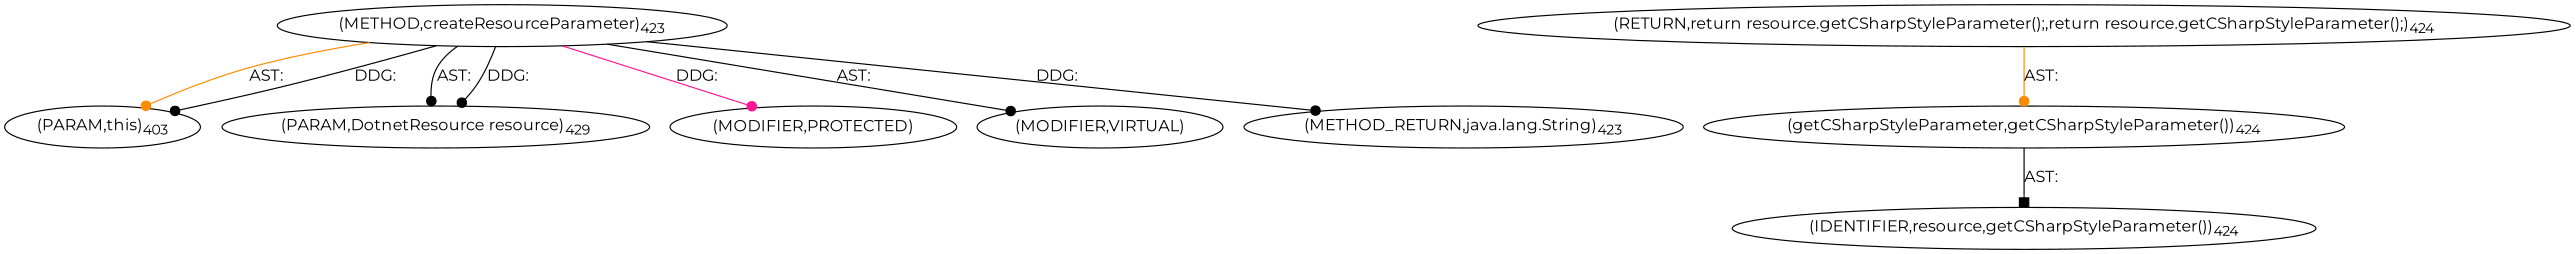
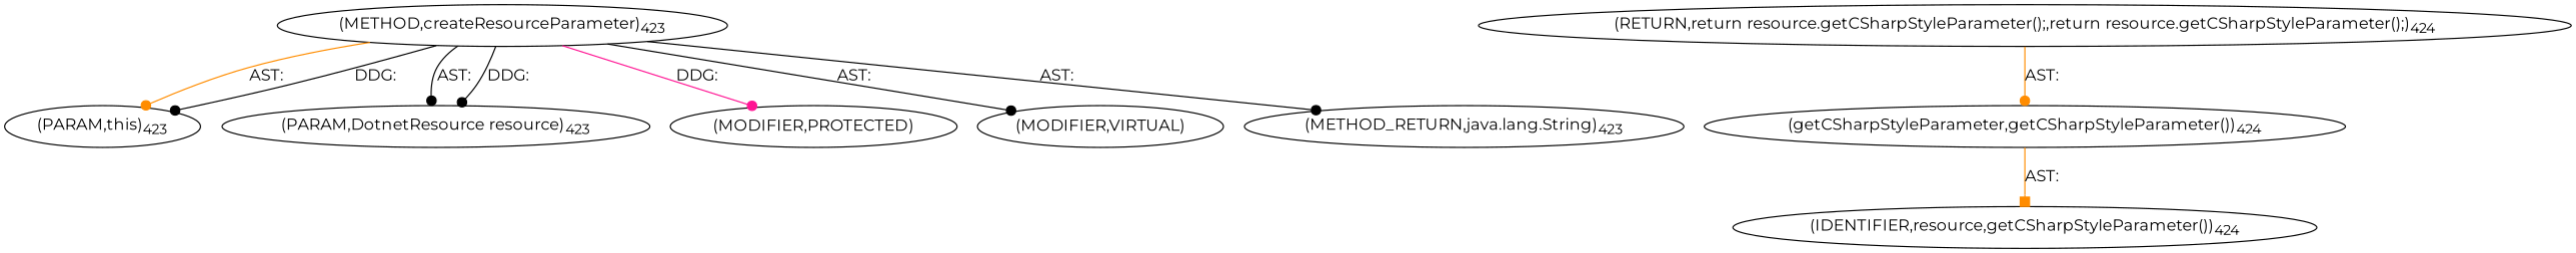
  digraph {
    fontname=Montserrat
    node [fontname=Montserrat]
    edge [arrowhead=dot color=black fontname=Montserrat]
    n1 [label=<(METHOD,createResourceParameter)<SUB>423</SUB>>]
-   n2 [label=<(PARAM,this)<SUB>403</SUB>>]
-   n3 [label=<(PARAM,DotnetResource resource)<SUB>429</SUB>>]
+   n2 [label=<(PARAM,this)<SUB>423</SUB>>]
+   n3 [label=<(PARAM,DotnetResource resource)<SUB>423</SUB>>]
    n4 [label=<(MODIFIER,PROTECTED)>]
    n5 [label=<(MODIFIER,VIRTUAL)>]
    n6 [label=<(METHOD_RETURN,java.lang.String)<SUB>423</SUB>>]
    n7 [label=<(RETURN,return resource.getCSharpStyleParameter();,return resource.getCSharpStyleParameter();)<SUB>424</SUB>>]
    n8 [label=<(getCSharpStyleParameter,getCSharpStyleParameter())<SUB>424</SUB>>]
    n9 [label=<(IDENTIFIER,resource,getCSharpStyleParameter())<SUB>424</SUB>>]
    n1 -> n2 [color=darkorange label="AST: "]
    n1 -> n2 [label="DDG: "]
    n1 -> n3 [label="AST: "]
    n1 -> n3 [label="DDG: "]
    n1 -> n4 [color=deeppink label="DDG: "]
    n1 -> n5 [label="AST: "]
-   n1 -> n6 [label="DDG: "]
+   n1 -> n6 [label="AST: "]
    n7 -> n8 [color=darkorange label="AST: "]
-   n8 -> n9 [arrowhead=box label="AST: "]
+   n8 -> n9 [arrowhead=box color=darkorange label="AST: "]
  }
